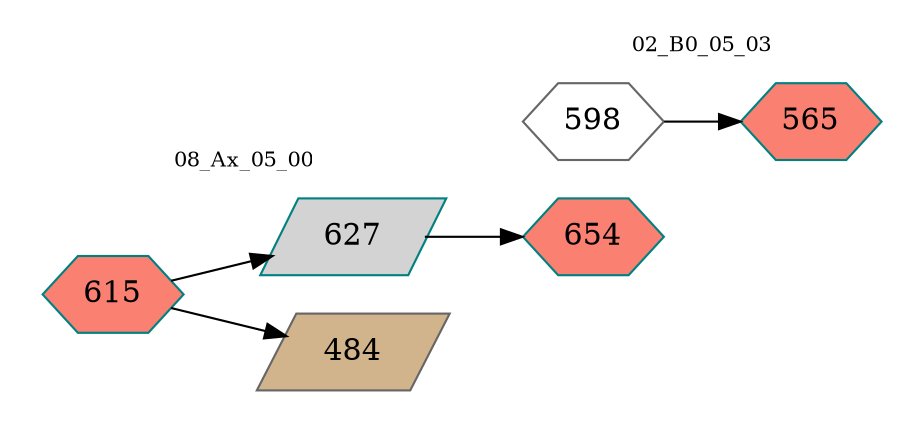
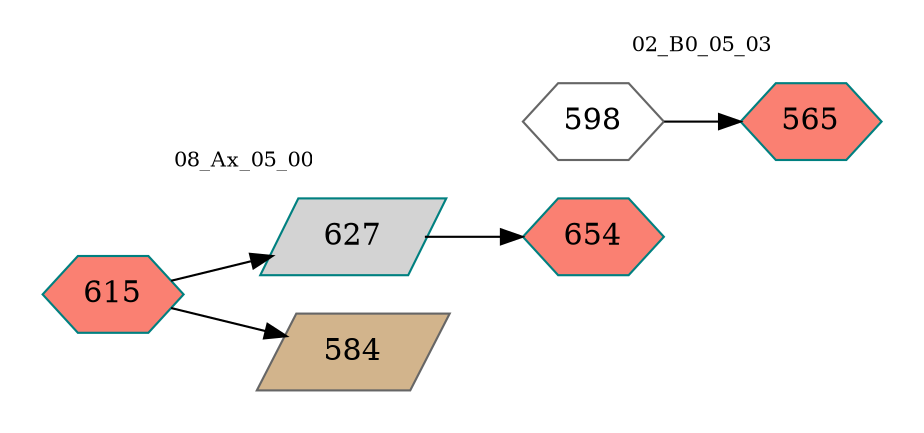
  digraph {
    fontname="DejaVu Serif"
    rankdir=LR
    node [color=teal fillcolor=salmon fontname="DejaVu Serif" shape=hexagon style=filled]
    edge [color=black fontname="DejaVu Serif"]
    n1 [label=615]
-   n2 [color=gray40 fillcolor=tan label=484 shape=parallelogram]
+   n2 [color=gray40 fillcolor=tan label=584 shape=parallelogram]
    n3 [fillcolor=lightgrey label=627 shape=parallelogram]
    n4 [color=gray40 fillcolor=white label=598]
    n5 [label=565]
    n6 [label=654]
    subgraph cluster_1 {
      color=white
      fontsize=10
      label="08_Ax_05_00"
      n1
      n2
      n3
    }
    subgraph cluster_2 {
      color=white
      fontsize=10
      label="02_B0_05_03"
      n4
      n5
      n6
    }
    n1 -> n2
    n1 -> n3
    n3 -> n6
    n4 -> n5
  }
